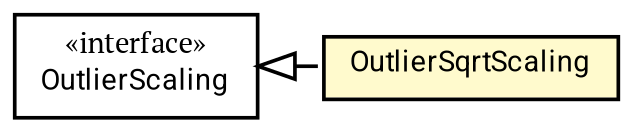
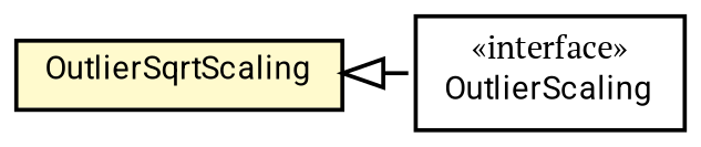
  digraph {
    nodesep=0.15
    rankdir=LR
    ranksep=0.25
    fontname="PT Serif"
    node [fontcolor=black fontname="PT Serif" fontsize=8 margin=0 shape=plaintext]
    n1 [height=0 label=<<table title="de.lmu.ifi.dbs.elki.utilities.scaling.outlier.OutlierScaling" border="0" cellborder="1" cellspacing="0" cellpadding="2" href="OutlierScaling.html" target="_parent"> 		<tr><td><table border="0" cellspacing="0" cellpadding="1"> 		<tr><td align="center" balign="center"> &#171;interface&#187; </td></tr> 		<tr><td align="center" balign="center"> <font face="Roboto">OutlierScaling</font> </td></tr> 		</table></td></tr> 		</table>> width=0]
    n2 [height=0 label=<<table title="de.lmu.ifi.dbs.elki.utilities.scaling.outlier.OutlierSqrtScaling" border="0" cellborder="1" cellspacing="0" cellpadding="2" bgcolor="lemonChiffon" href="OutlierSqrtScaling.html" target="_parent"> 		<tr><td><table border="0" cellspacing="0" cellpadding="1"> 		<tr><td align="center" balign="center"> <font face="Roboto">OutlierSqrtScaling</font> </td></tr> 		</table></td></tr> 		</table>> width=0]
-   n1 -> n2 [arrowtail=empty color=black dir=back fontname="PT Serif" fontsize=7 labelfontname=Roboto labelfontsize=7 style=dashed weight=9]
+   n2 -> n1 [arrowtail=empty color=black dir=back fontname="PT Serif" fontsize=7 labelfontname=Roboto labelfontsize=7 style=dashed weight=9]
  }
